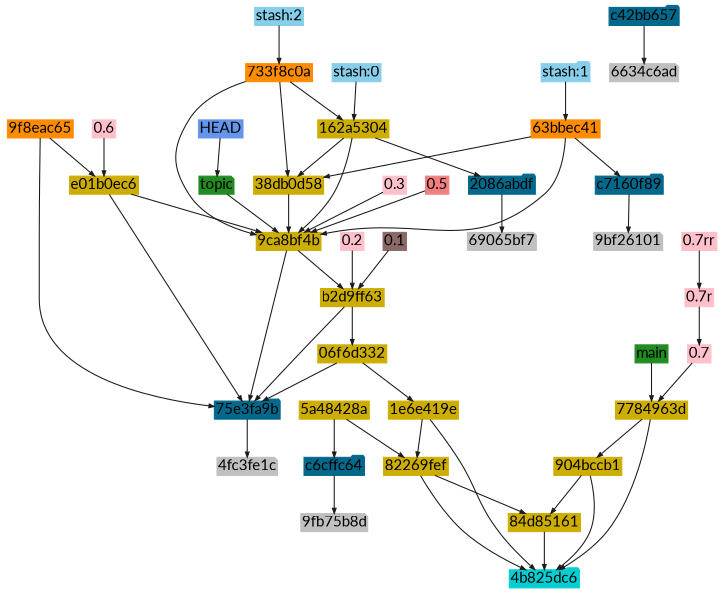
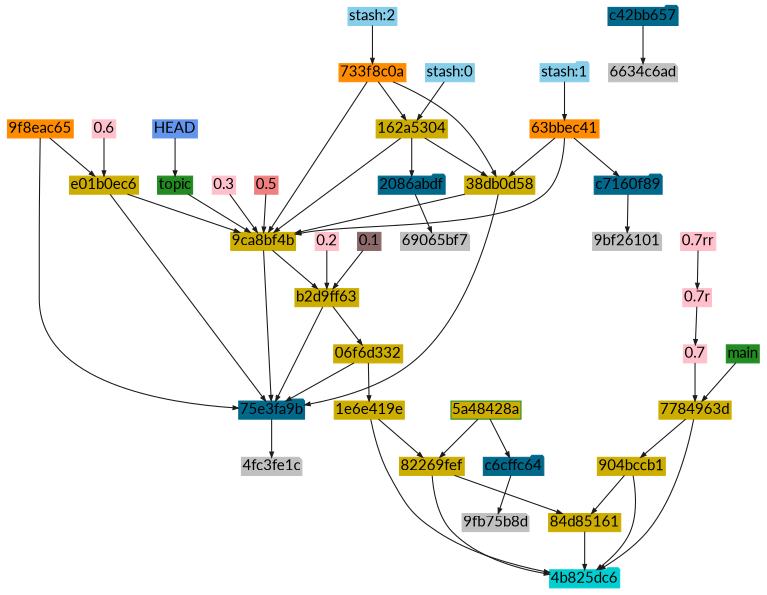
  digraph {
    fontname=Lato
    rankdir=TB
    node [color=gold3 fillcolor=gold3 fontname=Lato margin="0.01,0.01" shape=box style=filled]
    edge [arrowsize=0.5 color=gray10 fontname=Lato]
    n1 [color=rosybrown4 fillcolor=rosybrown4 height=0.02 label=0.1 width=0.02]
    n2 [height=0.02 label=b2d9ff63 width=0.02]
    n3 [height=0.02 label="06f6d332" width=0.02]
    n4 [color=deepskyblue4 fillcolor=deepskyblue4 height=0.02 label="75e3fa9b" shape=folder width=0.02]
    n5 [color=pink fillcolor=pink height=0.02 label=0.2 width=0.02]
    n6 [color=pink fillcolor=pink height=0.02 label=0.3 width=0.02]
    n7 [height=0.02 label="9ca8bf4b" width=0.02]
    n8 [color=lightcoral fillcolor=lightcoral height=0.02 label=0.5 width=0.02]
    n9 [color=pink fillcolor=pink height=0.02 label=0.6 width=0.02]
    n10 [height=0.02 label=e01b0ec6 width=0.02]
    n11 [color=pink fillcolor=pink height=0.02 label=0.7 width=0.02]
    n12 [height=0.02 label="7784963d" width=0.02]
    n13 [color=darkturquoise fillcolor=darkturquoise height=0.02 label="4b825dc6" shape=folder width=0.02]
    n14 [height=0.02 label="904bccb1" width=0.02]
    n15 [color=pink fillcolor=pink height=0.02 label="0.7r" width=0.02]
    n16 [color=pink fillcolor=pink height=0.02 label="0.7rr" width=0.02]
    n17 [height=0.02 label="1e6e419e" width=0.02]
    n18 [height=0.02 label="82269fef" width=0.02]
    n19 [color=gray fillcolor=gray height=0.02 label="4fc3fe1c" shape=note width=0.02]
    n20 [height=0.02 label="162a5304" width=0.02]
    n21 [color=deepskyblue4 fillcolor=deepskyblue4 height=0.02 label="2086abdf" shape=folder width=0.02]
    n22 [height=0.02 label="38db0d58" width=0.02]
    n23 [color=gray fillcolor=gray height=0.02 label="69065bf7" shape=note width=0.02]
    n24 [height=0.02 label="84d85161" width=0.02]
-   n25 [height=0.02 label="5a48428a" width=0.02]
+   n25 [color=forestgreen height=0.02 label="5a48428a" width=0.02]
    n26 [color=deepskyblue4 fillcolor=deepskyblue4 height=0.02 label=c6cffc64 shape=folder width=0.02]
    n27 [color=gray fillcolor=gray height=0.02 label="9fb75b8d" shape=note width=0.02]
    n28 [color=darkorange fillcolor=darkorange height=0.02 label="63bbec41" width=0.02]
    n29 [color=deepskyblue4 fillcolor=deepskyblue4 height=0.02 label=c7160f89 shape=folder width=0.02]
    n30 [color=gray fillcolor=gray height=0.02 label="9bf26101" shape=note width=0.02]
    n31 [color=gray fillcolor=gray height=0.02 label="6634c6ad" shape=note width=0.02]
    n32 [color=darkorange fillcolor=darkorange height=0.02 label="733f8c0a" width=0.02]
    n33 [color=deepskyblue4 fillcolor=deepskyblue4 height=0.02 label=c42bb657 shape=folder width=0.02]
    n34 [color=darkorange fillcolor=darkorange height=0.02 label="9f8eac65" width=0.02]
    n35 [color=cornflowerblue fillcolor=cornflowerblue height=0.02 label=HEAD width=0.02]
-   n36 [color=forestgreen fillcolor=forestgreen height=0.02 label=topic shape=note width=0.02]
+   n36 [color=forestgreen fillcolor=forestgreen height=0.02 label=topic width=0.02]
    n37 [color=forestgreen fillcolor=forestgreen height=0.02 label=main width=0.02]
    n38 [color=skyblue fillcolor=skyblue height=0.02 label="stash:0" width=0.02]
    n39 [color=skyblue fillcolor=skyblue height=0.02 label="stash:1" shape=folder width=0.02]
    n40 [color=skyblue fillcolor=skyblue height=0.02 label="stash:2" width=0.02]
    n1 -> n2
    n2 -> n3
    n2 -> n4
    n3 -> n4
    n3 -> n17
    n4 -> n19
    n5 -> n2
    n6 -> n7
    n7 -> n2
    n7 -> n4
    n8 -> n7
    n9 -> n10
    n10 -> n4
    n10 -> n7
    n11 -> n12
    n12 -> n13
    n12 -> n14
    n14 -> n13
    n14 -> n24
    n15 -> n11
    n16 -> n15
    n17 -> n13
    n17 -> n18
    n18 -> n13
    n18 -> n24
    n20 -> n7
    n20 -> n21
    n20 -> n22
    n21 -> n23
+   n22 -> n4
    n22 -> n7
    n24 -> n13
    n25 -> n18
    n25 -> n26
    n26 -> n27
    n28 -> n7
    n28 -> n22
    n28 -> n29
    n29 -> n30
    n32 -> n7
    n32 -> n20
    n32 -> n22
    n33 -> n31
    n34 -> n4
    n34 -> n10
    n35 -> n36
    n36 -> n7
    n37 -> n12
    n38 -> n20
    n39 -> n28
    n40 -> n32
  }
